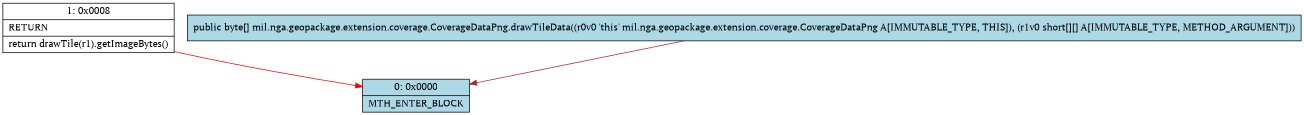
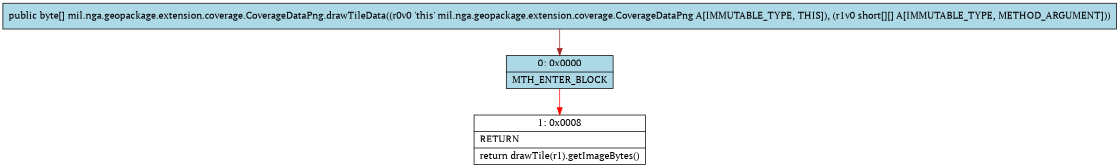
  digraph {
    fontname="PT Serif"
    node [shape=record style=filled fillcolor=lightblue fontname="PT Serif"]
    edge [fontname="PT Serif"]
    n1 [label="{0\:\ 0x0000|MTH_ENTER_BLOCK\l}"]
    n2 [label="{1\:\ 0x0008|RETURN\l|return drawTile(r1).getImageBytes()\l}" fillcolor=white]
    n3 [label="{public byte[] mil.nga.geopackage.extension.coverage.CoverageDataPng.drawTileData((r0v0 'this' mil.nga.geopackage.extension.coverage.CoverageDataPng A[IMMUTABLE_TYPE, THIS]), (r1v0 short[][] A[IMMUTABLE_TYPE, METHOD_ARGUMENT])) }"]
-   n2 -> n1 [color=red]
+   n1 -> n2 [color=red]
    n3 -> n1 [color=brown]
  }
